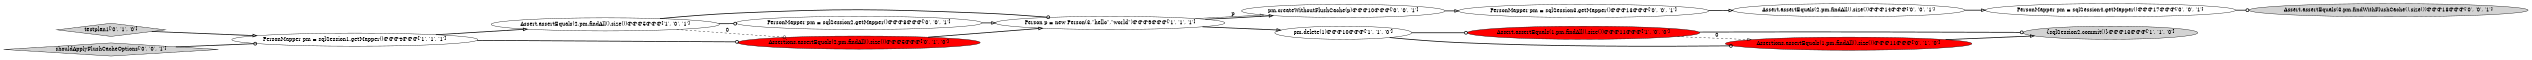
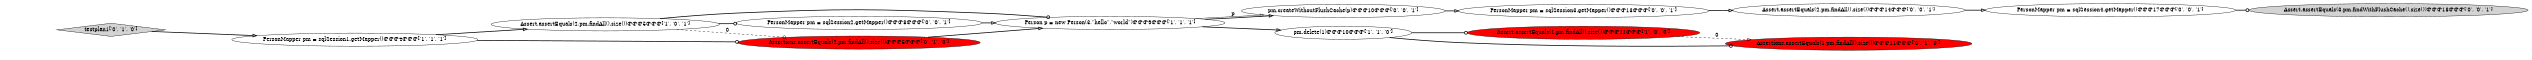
  digraph {
    rankdir=LR
    node [fillcolor=white shape=ellipse style=filled]
    edge [arrowhead=onormal style=bold]
    n1 [label="pm.createWithoutFlushCache(p)@@@10@@@['0', '0', '1']"]
    n2 [label="PersonMapper pm = sqlSession3.getMapper()@@@13@@@['0', '0', '1']"]
    n3 [label="Assert.assertEquals(2,pm.findAll().size())@@@14@@@['0', '0', '1']"]
    n4 [fillcolor=lightgray label="Assert.assertEquals(3,pm.findWithFlushCache().size())@@@18@@@['0', '0', '1']"]
    n5 [fillcolor=red label="Assert.assertEquals(1,pm.findAll().size())@@@11@@@['1', '0', '0']"]
-   n6 [fillcolor=lightgray label="{sqlSession2.commit()}@@@13@@@['1', '1', '0']"]
    n7 [fillcolor=red label="Assertions.assertEquals(1,pm.findAll().size())@@@11@@@['0', '1', '0']"]
    n8 [label="Assert.assertEquals(2,pm.findAll().size())@@@5@@@['1', '0', '1']"]
    n9 [label="Person p = new Person(3,\"hello\",\"world\")@@@9@@@['1', '1', '1']"]
    n10 [label="PersonMapper pm = sqlSession2.getMapper()@@@8@@@['0', '0', '1']"]
    n11 [fillcolor=red label="Assertions.assertEquals(2,pm.findAll().size())@@@5@@@['0', '1', '0']"]
    n12 [label="pm.delete(1)@@@10@@@['1', '1', '0']"]
    n13 [label="PersonMapper pm = sqlSession4.getMapper()@@@17@@@['0', '0', '1']"]
    n14 [label="PersonMapper pm = sqlSession1.getMapper()@@@4@@@['1', '1', '1']"]
    n15 [fillcolor=lightgray label="testplan1['0', '1', '0']" shape=diamond]
-   n16 [fillcolor=lightgray label="shouldApplyFlushCacheOptions['0', '0', '1']" shape=diamond]
    n1 -> n2
    n2 -> n3
    n3 -> n13
-   n5 -> n6 [arrowhead=odot]
    n5 -> n7 [label=0 style=dashed]
-   n7 -> n6
    n8 -> n9 [arrowhead=odot]
    n8 -> n10 [arrowhead=odot]
    n8 -> n11 [arrowhead=odot label=0 style=dashed]
    n9 -> n1 [label=p style=solid]
    n9 -> n1
    n9 -> n12
    n10 -> n9
    n11 -> n9
    n12 -> n5 [arrowhead=odot]
    n12 -> n7 [arrowhead=odot]
    n13 -> n4 [arrowhead=odot]
    n14 -> n8
    n14 -> n11 [arrowhead=odot]
    n15 -> n14
-   n16 -> n14 [arrowhead=odot]
  }
